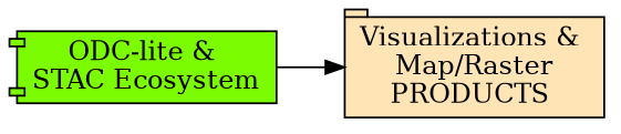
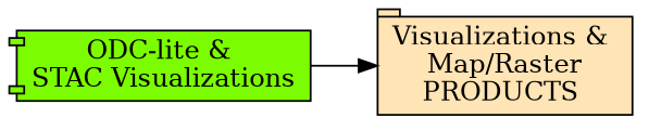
  digraph {
    rankdir=LR
    node [style=filled]
    n1 [fillcolor=moccasin label="Visualizations & \n Map/Raster \nPRODUCTS " shape=tab]
-   n2 [fillcolor=lawngreen label="ODC-lite & \nSTAC Ecosystem" shape=component]
+   n2 [fillcolor=lawngreen label="ODC-lite & \nSTAC Visualizations" shape=component]
    n2 -> n1
  }
